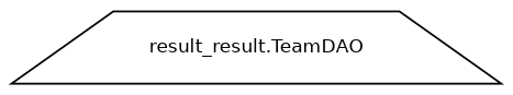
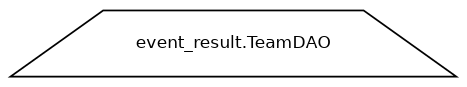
  digraph {
    rankdir=TB
-   n1 [color=black fillcolor=white fontname=Helvetica fontsize=10 height=0.2 label="result_result.TeamDAO" shape=trapezium style=filled width=0.4]
+   n1 [color=black fillcolor=white fontname=Helvetica fontsize=10 height=0.2 label="event_result.TeamDAO" shape=trapezium style=filled width=0.4]
  }
